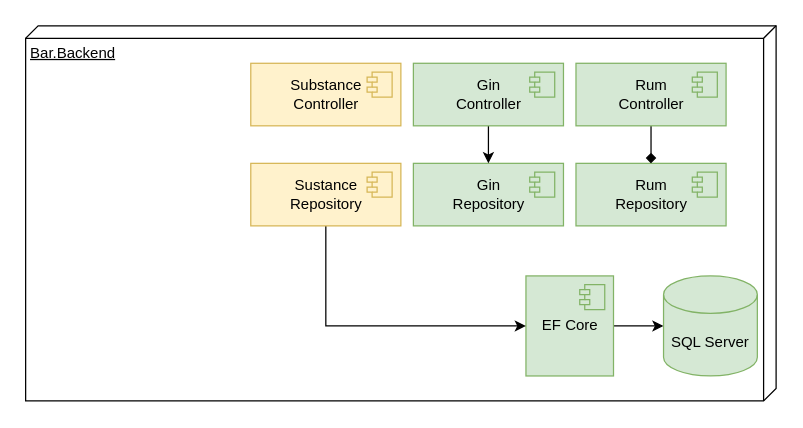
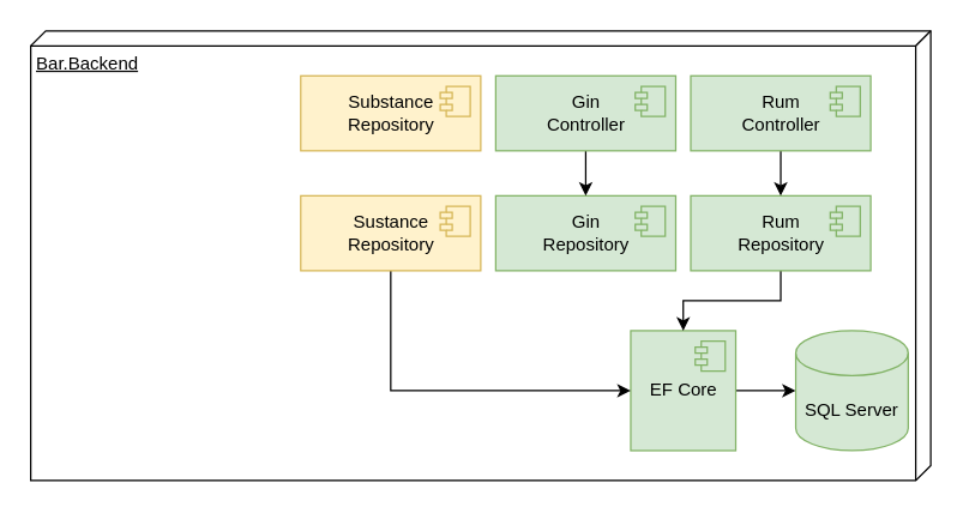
  <mxCell id="0" />
  <mxCell id="1" parent="0" />
  <mxCell id="2" value="Bar.Backend" style="verticalAlign=top;align=left;spacingTop=8;spacingLeft=2;spacingRight=12;shape=cube;size=10;direction=south;fontStyle=4;html=1;" parent="1" vertex="1"><mxGeometry x="20" y="20" width="600" height="300" as="geometry" /></mxCell>
  <mxCell id="3" style="edgeStyle=orthogonalEdgeStyle;rounded=0;orthogonalLoop=1;jettySize=auto;html=1;entryX=0;entryY=0.5;entryDx=0;entryDy=0;entryPerimeter=0;" parent="1" source="4" target="6" edge="1"><mxGeometry relative="1" as="geometry" /></mxCell>
  <mxCell id="4" value="EF Core" style="html=1;dropTarget=0;fillColor=#d5e8d4;strokeColor=#82b366;" parent="1" vertex="1"><mxGeometry x="420" y="220" width="70" height="80" as="geometry" /></mxCell>
  <mxCell id="5" value="" style="shape=module;jettyWidth=8;jettyHeight=4;fillColor=#d5e8d4;strokeColor=#82b366;" parent="4" vertex="1"><mxGeometry x="1" width="20" height="20" relative="1" as="geometry"><mxPoint x="-27" y="7" as="offset" /></mxGeometry></mxCell>
  <mxCell id="6" value="SQL Server" style="shape=cylinder3;whiteSpace=wrap;html=1;boundedLbl=1;backgroundOutline=1;size=15;fillColor=#d5e8d4;strokeColor=#82b366;" parent="1" vertex="1"><mxGeometry x="530" y="220" width="75" height="80" as="geometry" /></mxCell>
+ <mxCell id="7" style="edgeStyle=orthogonalEdgeStyle;rounded=0;orthogonalLoop=1;jettySize=auto;html=1;entryX=0.5;entryY=0;entryDx=0;entryDy=0;" parent="1" source="8" target="4" edge="1"><mxGeometry relative="1" as="geometry" /></mxCell>
  <mxCell id="8" value="Rum&lt;br&gt;Repository" style="html=1;dropTarget=0;fillColor=#d5e8d4;strokeColor=#82b366;" parent="1" vertex="1"><mxGeometry x="460" y="130" width="120" height="50" as="geometry" /></mxCell>
  <mxCell id="9" value="" style="shape=module;jettyWidth=8;jettyHeight=4;fillColor=#d5e8d4;strokeColor=#82b366;" parent="8" vertex="1"><mxGeometry x="1" width="20" height="20" relative="1" as="geometry"><mxPoint x="-27" y="7" as="offset" /></mxGeometry></mxCell>
- <mxCell id="10" style="edgeStyle=orthogonalEdgeStyle;rounded=0;orthogonalLoop=1;jettySize=auto;html=1;entryX=0.5;entryY=0;entryDx=0;entryDy=0;endArrow=diamond;" parent="1" source="11" target="8" edge="1"><mxGeometry relative="1" as="geometry" /></mxCell>
+ <mxCell id="10" style="edgeStyle=orthogonalEdgeStyle;rounded=0;orthogonalLoop=1;jettySize=auto;html=1;entryX=0.5;entryY=0;entryDx=0;entryDy=0;" parent="1" source="11" target="8" edge="1"><mxGeometry relative="1" as="geometry" /></mxCell>
  <mxCell id="11" value="Rum&lt;br&gt;Controller" style="html=1;dropTarget=0;fillColor=#d5e8d4;strokeColor=#82b366;" parent="1" vertex="1"><mxGeometry x="460" y="50" width="120" height="50" as="geometry" /></mxCell>
  <mxCell id="12" value="" style="shape=module;jettyWidth=8;jettyHeight=4;fillColor=#d5e8d4;strokeColor=#82b366;" parent="11" vertex="1"><mxGeometry x="1" width="20" height="20" relative="1" as="geometry"><mxPoint x="-27" y="7" as="offset" /></mxGeometry></mxCell>
  <mxCell id="13" value="Gin&lt;br&gt;Repository" style="html=1;dropTarget=0;fillColor=#d5e8d4;strokeColor=#82b366;" parent="1" vertex="1"><mxGeometry x="330" y="130" width="120" height="50" as="geometry" /></mxCell>
  <mxCell id="14" value="" style="shape=module;jettyWidth=8;jettyHeight=4;fillColor=#d5e8d4;strokeColor=#82b366;" parent="13" vertex="1"><mxGeometry x="1" width="20" height="20" relative="1" as="geometry"><mxPoint x="-27" y="7" as="offset" /></mxGeometry></mxCell>
  <mxCell id="15" style="edgeStyle=orthogonalEdgeStyle;rounded=0;orthogonalLoop=1;jettySize=auto;html=1;entryX=0.5;entryY=0;entryDx=0;entryDy=0;" parent="1" source="16" target="13" edge="1"><mxGeometry relative="1" as="geometry" /></mxCell>
  <mxCell id="16" value="Gin&lt;br&gt;Controller" style="html=1;dropTarget=0;fillColor=#d5e8d4;strokeColor=#82b366;" parent="1" vertex="1"><mxGeometry x="330" y="50" width="120" height="50" as="geometry" /></mxCell>
  <mxCell id="17" value="" style="shape=module;jettyWidth=8;jettyHeight=4;fillColor=#d5e8d4;strokeColor=#82b366;" parent="16" vertex="1"><mxGeometry x="1" width="20" height="20" relative="1" as="geometry"><mxPoint x="-27" y="7" as="offset" /></mxGeometry></mxCell>
  <mxCell id="18" style="edgeStyle=orthogonalEdgeStyle;rounded=0;orthogonalLoop=1;jettySize=auto;html=1;entryX=0;entryY=0.5;entryDx=0;entryDy=0;" parent="1" source="19" target="4" edge="1"><mxGeometry relative="1" as="geometry"><Array as="points"><mxPoint x="260" y="260" /></Array></mxGeometry></mxCell>
  <mxCell id="19" value="Sustance&lt;br&gt;Repository" style="html=1;dropTarget=0;fillColor=#fff2cc;strokeColor=#d6b656;" parent="1" vertex="1"><mxGeometry x="200" y="130" width="120" height="50" as="geometry" /></mxCell>
  <mxCell id="20" value="" style="shape=module;jettyWidth=8;jettyHeight=4;fillColor=#fff2cc;strokeColor=#d6b656;" parent="19" vertex="1"><mxGeometry x="1" width="20" height="20" relative="1" as="geometry"><mxPoint x="-27" y="7" as="offset" /></mxGeometry></mxCell>
- <mxCell id="21" value="Substance&lt;br&gt;Controller" style="html=1;dropTarget=0;fillColor=#fff2cc;strokeColor=#d6b656;" parent="1" vertex="1"><mxGeometry x="200" y="50" width="120" height="50" as="geometry" /></mxCell>
+ <mxCell id="21" value="Substance&lt;br&gt;Repository" style="html=1;dropTarget=0;fillColor=#fff2cc;strokeColor=#d6b656;" parent="1" vertex="1"><mxGeometry x="200" y="50" width="120" height="50" as="geometry" /></mxCell>
  <mxCell id="22" value="" style="shape=module;jettyWidth=8;jettyHeight=4;fillColor=#fff2cc;strokeColor=#d6b656;" parent="21" vertex="1"><mxGeometry x="1" width="20" height="20" relative="1" as="geometry"><mxPoint x="-27" y="7" as="offset" /></mxGeometry></mxCell>
